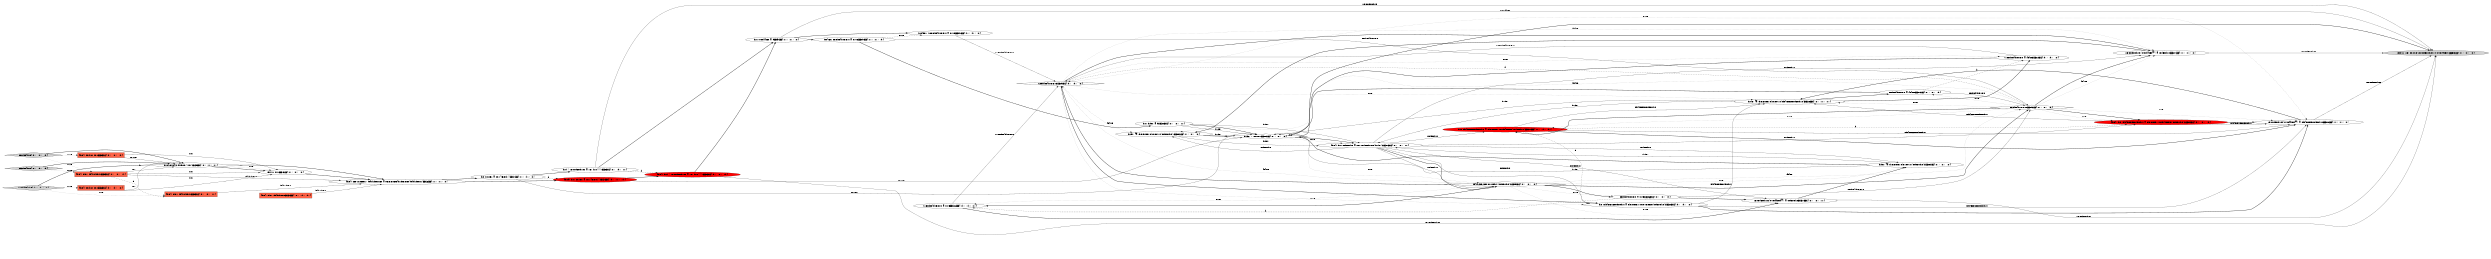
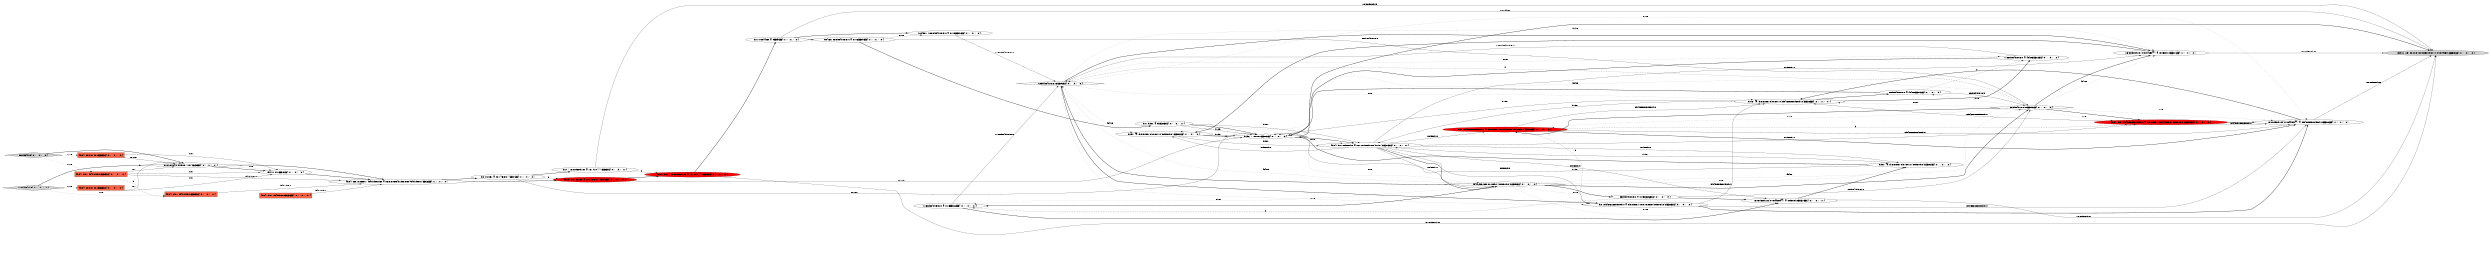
  digraph {
    fontname="DejaVu Sans Mono"
    rankdir=LR
    node [fillcolor=white fontname="DejaVu Sans Mono" shape=ellipse style=filled]
    edge [fontname="DejaVu Sans Mono" style=solid]
    n1 [label="uncapitalizeNext = true@@@16@@@['0', '0', '1']"]
    n2 [label="uncapitalizeNext@@@20@@@['0', '0', '1']" shape=diamond]
    n3 [label="newCodePoints(outOffset++( = codePoint@@@17@@@['1', '1', '1']"]
    n4 [label="index += Character.charCount(codePoint)@@@28@@@['1', '1', '1']"]
    n5 [label="newCodePoints(outOffset++( = codePoint@@@27@@@['1', '1', '1']"]
    n6 [label="index += Character.charCount(titleCaseCodePoint)@@@23@@@['1', '1', '1']"]
    n7 [label="newCodePoints(outOffset++( = titleCaseCodePoint@@@22@@@['1', '1', '1']"]
    n8 [label="int titleCaseCodePoint = Character.toLowerCase(codePoint)@@@21@@@['0', '0', '1']"]
    n9 [label="uncapitalizeNext = false@@@24@@@['0', '0', '1']"]
    n10 [fillcolor=lightgray label="return new String(newCodePoints,0,outOffset)@@@31@@@['1', '1', '1']"]
    n11 [label="index += Character.charCount(codePoint)@@@18@@@['1', '1', '1']"]
    n12 [label="int strLen = str.length()@@@7@@@['1', '0', '1']"]
    n13 [fillcolor=red label="final int strLen = str.length()@@@7@@@['0', '1', '0']"]
    n14 [label="index < strLen@@@12@@@['1', '1', '1']" shape=diamond]
    n15 [label="int(( newCodePoints = new int((((@@@8@@@['1', '0', '1']"]
    n16 [fillcolor=red label="final int(( newCodePoints = new int((((@@@8@@@['0', '1', '0']"]
    n17 [label="final int codePoint = str.codePointAt(index)@@@14@@@['1', '1', '1']"]
    n18 [label="delimiterSet.contains(codePoint)@@@15@@@['1', '1', '1']" shape=diamond]
    n19 [label="int outOffset = 0@@@9@@@['1', '1', '1']"]
    n20 [label="return str@@@4@@@['1', '1', '1']"]
    n21 [label="final Set<Integer> delimiterSet = generateDelimiterSet(delimiters)@@@6@@@['1', '1', '1']"]
    n22 [fillcolor=tomato label="final String str@@@2@@@['0', '0', '1']" shape=box]
    n23 [label="StringUtils.isEmpty(str)@@@3@@@['1', '1', '1']" shape=diamond]
-   n24 [fillcolor=lightgray label="capitalize['1', '0', '0']" shape=diamond]
    n25 [fillcolor=tomato label="final char delimiters@@@2@@@['1', '1', '0']" shape=box]
    n26 [fillcolor=tomato label="final char delimiters@@@2@@@['1', '0', '0']" shape=box]
    n27 [fillcolor=tomato label="final char delimiters@@@2@@@['0', '0', '1']" shape=box]
    n28 [label="capitalizeNext@@@20@@@['1', '1', '0']" shape=diamond]
    n29 [label="capitalizeNext = false@@@24@@@['1', '1', '0']"]
    n30 [fillcolor=red label="final int titleCaseCodePoint = Character.toTitleCase(codePoint)@@@21@@@['0', '1', '0']"]
    n31 [fillcolor=red label="int titleCaseCodePoint = Character.toTitleCase(codePoint)@@@21@@@['1', '0', '0']"]
    n32 [label="boolean capitalizeNext = true@@@10@@@['1', '1', '0']"]
    n33 [label="boolean uncapitalizeNext = true@@@10@@@['0', '0', '1']"]
    n34 [label="capitalizeNext = true@@@16@@@['1', '1', '0']"]
    n35 [label="int index = 0@@@11@@@['1', '1', '1']"]
    n36 [fillcolor=lightgray label="uncapitalize['0', '0', '1']" shape=diamond]
    n37 [fillcolor=tomato label="final String str@@@2@@@['0', '1', '0']" shape=box]
    n38 [fillcolor=lightgray label="capitalize['0', '1', '0']" shape=diamond]
    n1 -> n2 [label=uncapitalizeNext]
    n1 -> n3 [style=bold]
    n2 -> n4 [label=false style=dotted]
    n2 -> n5 [label=false style=dotted]
    n2 -> n5 [style=bold]
    n2 -> n6 [label=true style=dotted]
    n2 -> n7 [label=true style=dotted]
    n2 -> n8 [style=bold]
    n2 -> n8 [label=true style=dotted]
    n2 -> n9 [label=true style=dotted]
    n3 -> n10 [label=newCodePoints]
    n3 -> n11 [style=bold]
    n4 -> n14 [label=index]
    n4 -> n14 [style=bold]
    n4 -> n17 [label=index]
    n5 -> n4 [style=bold]
    n5 -> n10 [label=newCodePoints]
    n6 -> n9 [style=bold]
    n6 -> n14 [label=index]
    n6 -> n17 [label=index]
    n6 -> n29 [style=bold]
    n7 -> n6 [style=bold]
    n7 -> n10 [label=newCodePoints]
    n8 -> n6 [label=titleCaseCodePoint]
    n8 -> n7 [style=bold]
    n8 -> n7 [label=titleCaseCodePoint]
    n9 -> n2 [label=uncapitalizeNext]
    n9 -> n14 [style=bold]
    n11 -> n14 [label=index]
    n11 -> n14 [style=bold]
    n11 -> n17 [label=index]
    n12 -> n13 [label=0 style=dashed]
    n12 -> n14 [label=strLen]
    n12 -> n15 [style=bold]
    n13 -> n14 [label=strLen]
    n13 -> n16 [style=bold]
    n14 -> n10 [style=bold]
    n14 -> n17 [label=true style=dotted]
    n14 -> n17 [style=bold]
    n14 -> n18 [label=true style=dotted]
    n15 -> n10 [label=newCodePoints]
    n15 -> n16 [label=0 style=dashed]
-   n15 -> n19 [style=bold]
    n16 -> n10 [label=newCodePoints]
    n16 -> n19 [style=bold]
    n17 -> n3 [label=codePoint]
    n17 -> n4 [label=codePoint]
    n17 -> n5 [label=codePoint]
    n17 -> n8 [label=codePoint]
    n17 -> n11 [label=codePoint]
    n17 -> n18 [label=codePoint]
    n17 -> n18 [style=bold]
    n17 -> n30 [label=codePoint]
    n17 -> n31 [label=codePoint]
    n18 -> n1 [style=bold]
    n18 -> n1 [label=true style=dotted]
    n18 -> n2 [label=false style=dotted]
    n18 -> n2 [style=bold]
    n18 -> n3 [label=true style=dotted]
    n18 -> n11 [label=true style=dotted]
    n18 -> n28 [label=false style=dotted]
    n18 -> n28 [style=bold]
    n18 -> n34 [label=true style=dotted]
    n18 -> n34 [style=bold]
    n19 -> n10 [label=outOffset]
    n19 -> n32 [style=bold]
    n19 -> n33 [style=bold]
    n20 -> n21 [style=bold]
    n21 -> n12 [style=bold]
    n21 -> n13 [style=bold]
    n22 -> n20 [label=str]
    n22 -> n23 [label=str]
    n23 -> n20 [label=true style=dotted]
    n23 -> n20 [style=bold]
    n23 -> n21 [style=bold]
-   n24 -> n23 [style=bold]
-   n24 -> n25 [label=true style=dotted]
    n25 -> n20 [label=str]
    n25 -> n21 [label=delimiters]
    n25 -> n23 [label=str]
    n25 -> n27 [label=0 style=dashed]
    n26 -> n21 [label=delimiters]
    n27 -> n21 [label=delimiters]
    n28 -> n2 [label=0 style=dashed]
    n28 -> n4 [label=false style=dotted]
    n28 -> n5 [label=false style=dotted]
    n28 -> n5 [style=bold]
    n28 -> n6 [label=true style=dotted]
    n28 -> n7 [label=true style=dotted]
    n28 -> n29 [label=true style=dotted]
    n28 -> n30 [style=bold]
    n28 -> n30 [label=true style=dotted]
    n28 -> n31 [style=bold]
    n28 -> n31 [label=true style=dotted]
    n29 -> n9 [label=0 style=dashed]
    n29 -> n14 [style=bold]
    n29 -> n28 [label=capitalizeNext]
    n30 -> n6 [label=titleCaseCodePoint]
    n30 -> n7 [label=titleCaseCodePoint]
    n30 -> n7 [style=bold]
    n31 -> n6 [label=titleCaseCodePoint]
    n31 -> n7 [label=titleCaseCodePoint]
    n31 -> n7 [style=bold]
    n31 -> n8 [label=0 style=dashed]
    n31 -> n30 [label=0 style=dashed]
    n32 -> n28 [label=capitalizeNext]
    n32 -> n33 [label=true style=dashed]
    n32 -> n35 [style=bold]
    n33 -> n2 [label=uncapitalizeNext]
    n34 -> n1 [label=0 style=dashed]
    n34 -> n3 [style=bold]
    n34 -> n28 [label=capitalizeNext]
    n35 -> n14 [label=index]
    n35 -> n14 [style=bold]
    n35 -> n17 [label=index]
    n36 -> n22 [label=true style=dotted]
    n36 -> n23 [style=bold]
    n36 -> n27 [label=true style=dotted]
    n37 -> n20 [label=str]
    n37 -> n23 [label=strLen]
    n38 -> n23 [style=bold]
    n38 -> n25 [label=true style=dotted]
    n38 -> n37 [label=true style=dotted]
  }
